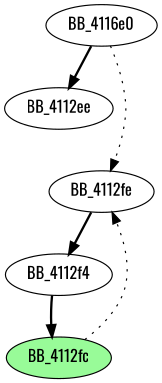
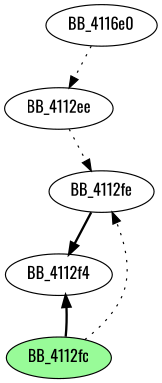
  digraph {
    fontname=Oswald
    node [fillcolor=white fontname=Oswald style=filled]
    edge [fontname=Oswald style=bold]
    n1 [label=BB_4116e0]
    BB_4112ee
    BB_4112fe
    BB_4112fc [fillcolor=palegreen]
    BB_4112f4
-   n1 -> BB_4112ee
-   n1 -> BB_4112fe [style=dotted]
+   n1 -> BB_4112ee [style=dotted]
+   BB_4112ee -> BB_4112fe [style=dotted]
    BB_4112fe -> BB_4112f4
    BB_4112fc -> BB_4112fe [style=dotted]
-   BB_4112f4 -> BB_4112fc
+   BB_4112fc -> BB_4112f4
  }
